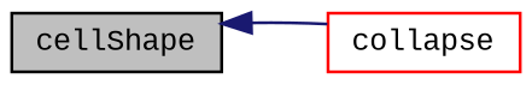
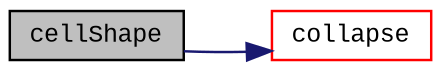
  digraph {
    rankdir=LR
    fontname="Liberation Mono"
    node [fontname="Liberation Mono" fontsize=10 shape=record]
    n1 [color=black fillcolor=grey75 fontcolor=black height=0.2 label=cellShape style=filled width=0.4]
    n2 [color=red height=0.2 label=collapse width=0.4]
-   n2 -> n1 [color=midnightblue fontname="Liberation Mono" fontsize=10 labelfontname=Helvetica labelfontsize=10 style=solid]
+   n1 -> n2 [color=midnightblue fontname="Liberation Mono" fontsize=10 labelfontname=Helvetica labelfontsize=10 style=solid]
  }
